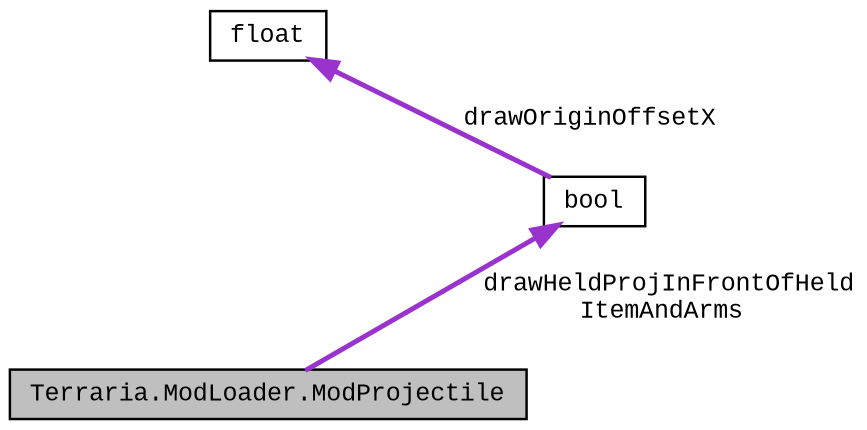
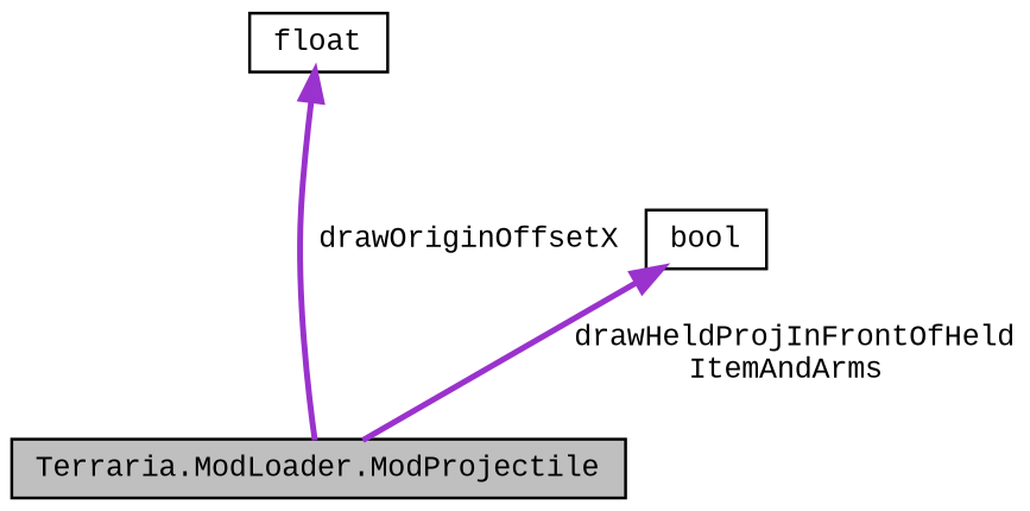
  digraph {
    fontname="Liberation Mono"
    node [color=black fillcolor=white fontname="Liberation Mono" fontsize=10 shape=record style=filled]
    edge [color=darkorchid3 dir=back fontname="Liberation Mono" fontsize=10 labelfontname=Helvetica labelfontsize=10 style=bold]
    n1 [fillcolor=grey75 fontcolor=black height=0.2 label="Terraria.ModLoader.ModProjectile" width=0.4]
    n2 [height=0.2 label=float width=0.4]
    n3 [height=0.2 label=bool width=0.4]
-   n2 -> n3 [label=" drawOriginOffsetX"]
+   n2 -> n1 [label=" drawOriginOffsetX"]
    n3 -> n1 [label=" drawHeldProjInFrontOfHeld\lItemAndArms"]
  }
